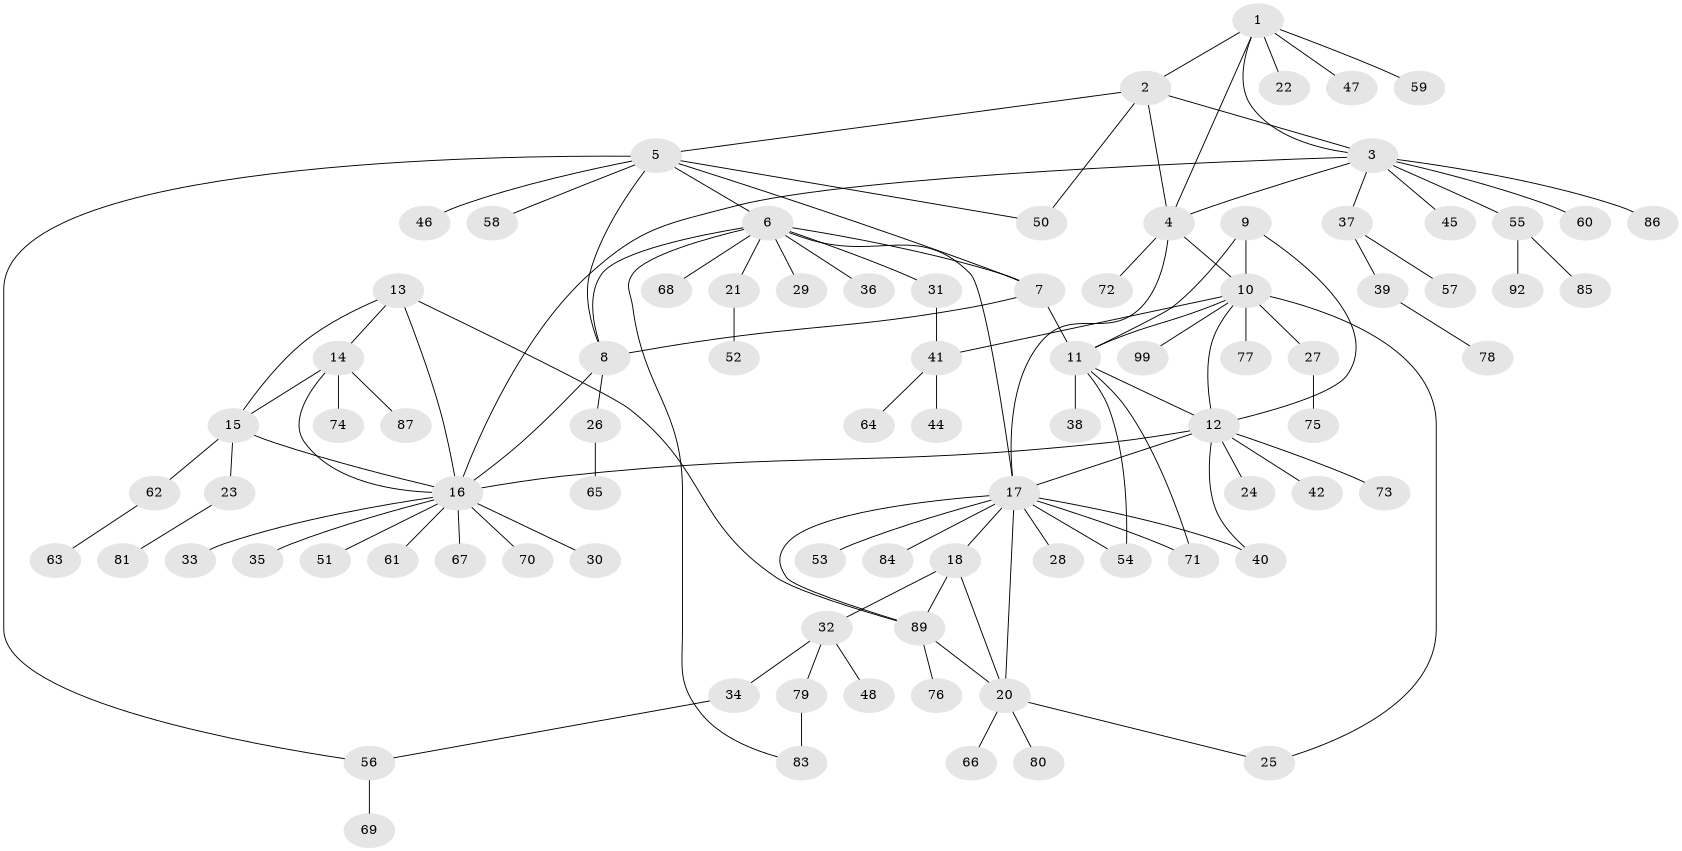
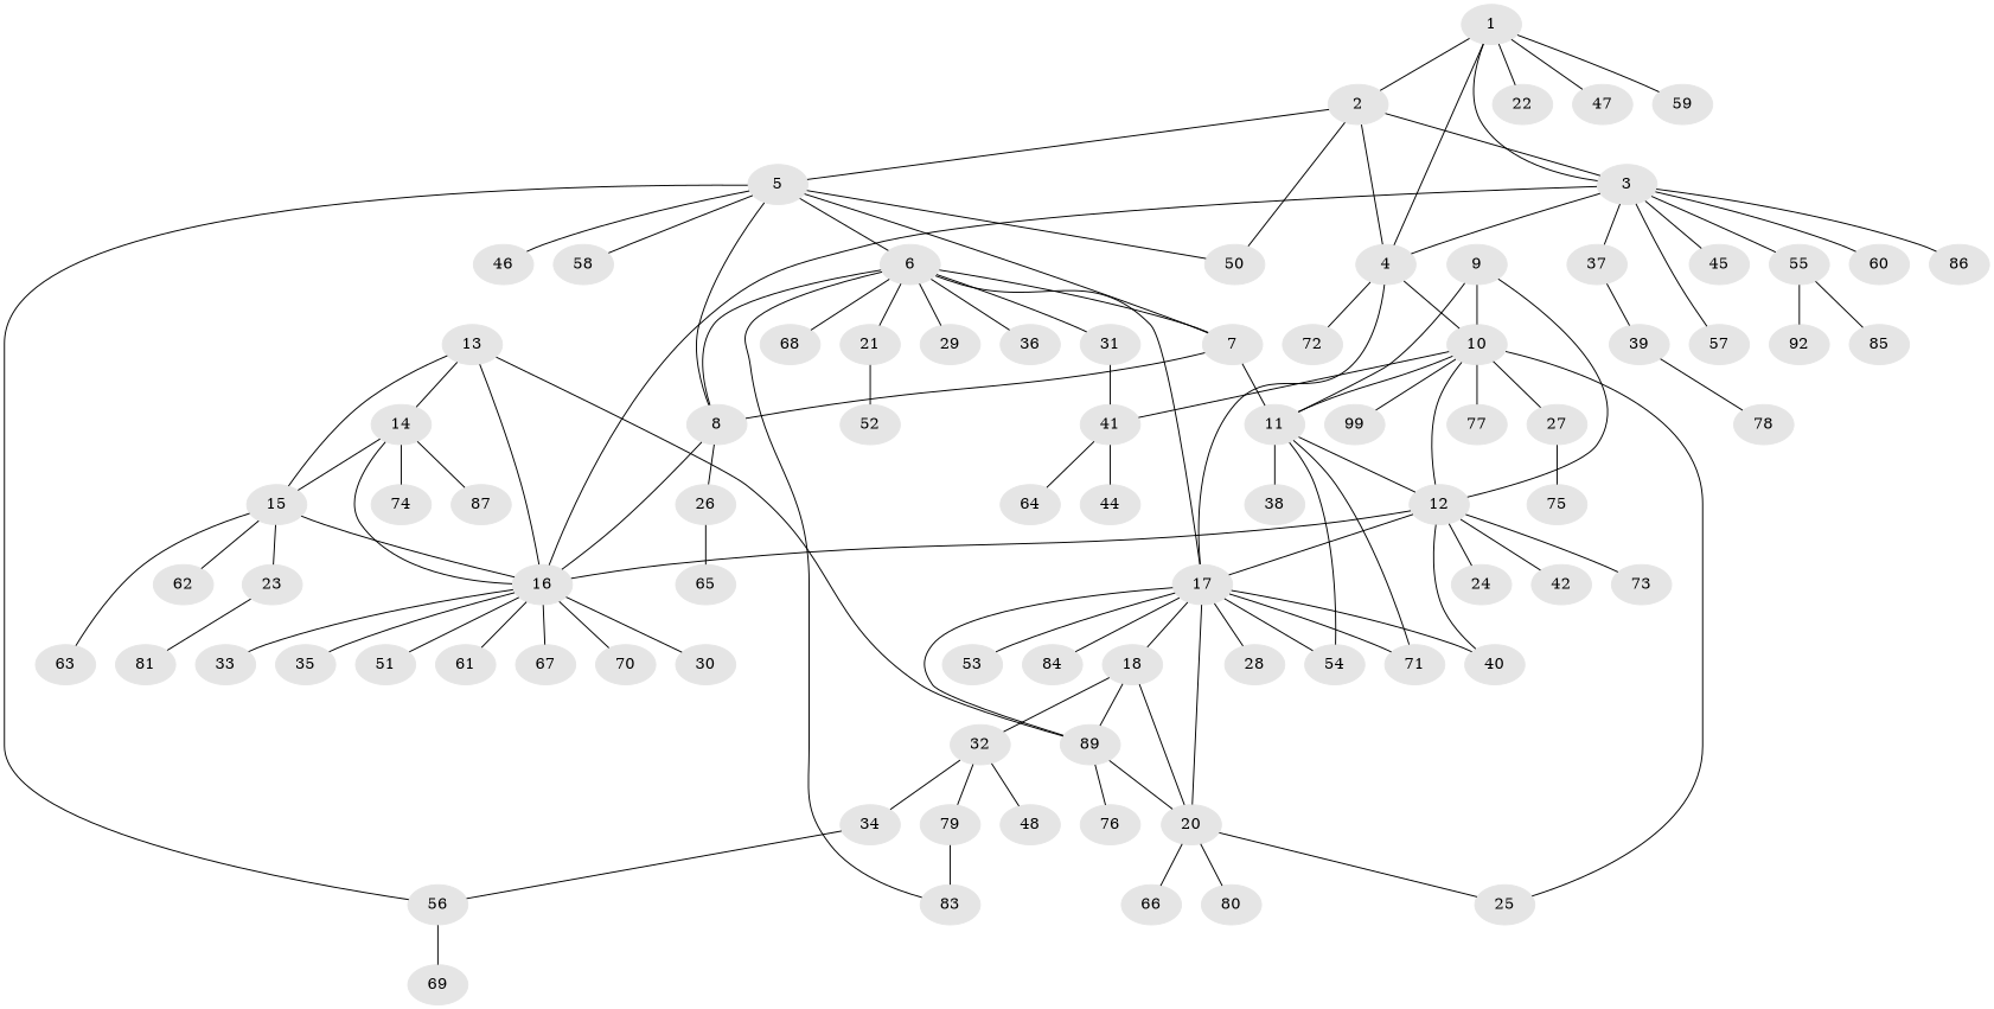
  graph {
    node [color=gray90 style=filled]
    1
    2
    3
    4
    22
    47
    59
    5
    50
    16
    37
    45
    55
    60
    86
    10
    17
    72
    6
    7
    8
    46
    56
    58
    30
    33
    35
    51
    61
    67
    70
    39
    57
    n34 [label=92]
    85
    11
    12
    25
    27
    41
    n41 [label=99]
    77
    54
    71
    40
    n46 [label=89]
    18
    20
    28
    53
    84
    21
    29
    31
    36
    68
    83
    26
    69
    52
    38
    65
    9
    24
    42
    73
    75
    44
    64
    13
    14
    15
    74
    87
    23
    62
    63
    76
    81
    32
    66
    80
    34
    48
    79
    78
    1 -- 2
    1 -- 3
    1 -- 4
    1 -- 22
    1 -- 47
    1 -- 59
    2 -- 3
    2 -- 4
    2 -- 5
    2 -- 50
    3 -- 4
    3 -- 16
    3 -- 37
    3 -- 45
    3 -- 55
    3 -- 60
    3 -- 86
    4 -- 10
    4 -- 17
    4 -- 72
    5 -- 50
    5 -- 6
    5 -- 7
    5 -- 8
    5 -- 46
    5 -- 56
    5 -- 58
    16 -- 30
    16 -- 33
    16 -- 35
    16 -- 51
    16 -- 61
    16 -- 67
    16 -- 70
    37 -- 39
-   37 -- 57
+   3 -- 57
    55 -- n34
    55 -- 85
    10 -- 11
    10 -- 12
    10 -- 25
    10 -- 27
    10 -- 41
    10 -- n41
    10 -- 77
    17 -- 54
    17 -- 71
    17 -- 40
    17 -- n46
    17 -- 18
    17 -- 20
    17 -- 28
    17 -- 53
    17 -- 84
    6 -- 17
    6 -- 7
    6 -- 8
    6 -- 21
    6 -- 29
    6 -- 31
    6 -- 36
    6 -- 68
    6 -- 83
    7 -- 8
    7 -- 11
    8 -- 16
    8 -- 26
    56 -- 69
    39 -- 78
    11 -- 12
    11 -- 54
    11 -- 71
    11 -- 38
    12 -- 16
    12 -- 17
    12 -- 40
    12 -- 24
    12 -- 42
    12 -- 73
    27 -- 75
    41 -- 44
    41 -- 64
    n46 -- 20
    n46 -- 76
    18 -- n46
    18 -- 20
    18 -- 32
    20 -- 25
    20 -- 66
    20 -- 80
    21 -- 52
    31 -- 41
    26 -- 65
    9 -- 10
    9 -- 11
    9 -- 12
    13 -- 16
    13 -- n46
    13 -- 14
    13 -- 15
    14 -- 16
    14 -- 15
    14 -- 74
    14 -- 87
    15 -- 16
    15 -- 23
    15 -- 62
-   62 -- 63
+   15 -- 63
    23 -- 81
    32 -- 34
    32 -- 48
    32 -- 79
    34 -- 56
    79 -- 83
  }
